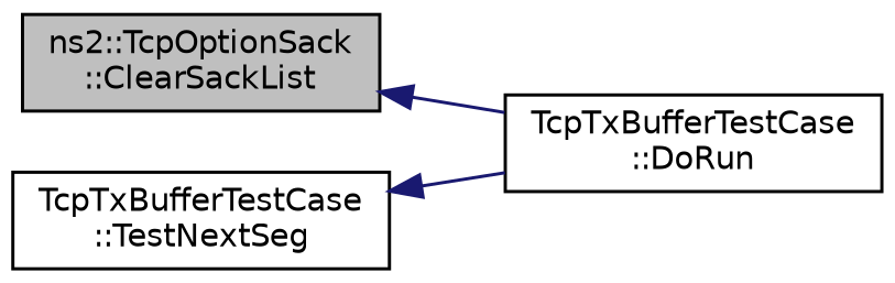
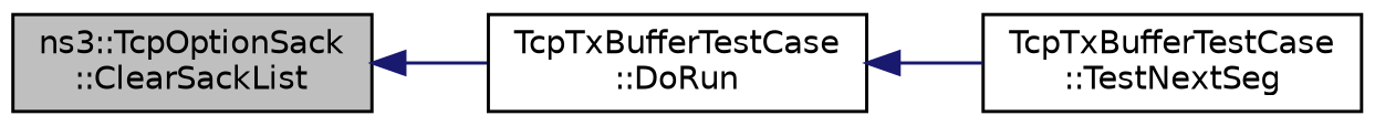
  digraph {
    rankdir=LR
    node [color=black fillcolor=white fontname=Helvetica fontsize=10 shape=record style=filled]
    edge [color=midnightblue dir=back fontname=Helvetica fontsize=10 labelfontname=Helvetica labelfontsize=10 style=solid]
-   n1 [fillcolor=grey75 fontcolor=black height=0.2 label="ns2::TcpOptionSack\l::ClearSackList" width=0.4]
+   n1 [fillcolor=grey75 fontcolor=black height=0.2 label="ns3::TcpOptionSack\l::ClearSackList" width=0.4]
    n2 [height=0.2 label="TcpTxBufferTestCase\l::DoRun" width=0.4]
    n3 [height=0.2 label="TcpTxBufferTestCase\l::TestNextSeg" width=0.4]
    n1 -> n2
-   n3 -> n2
+   n2 -> n3
  }
